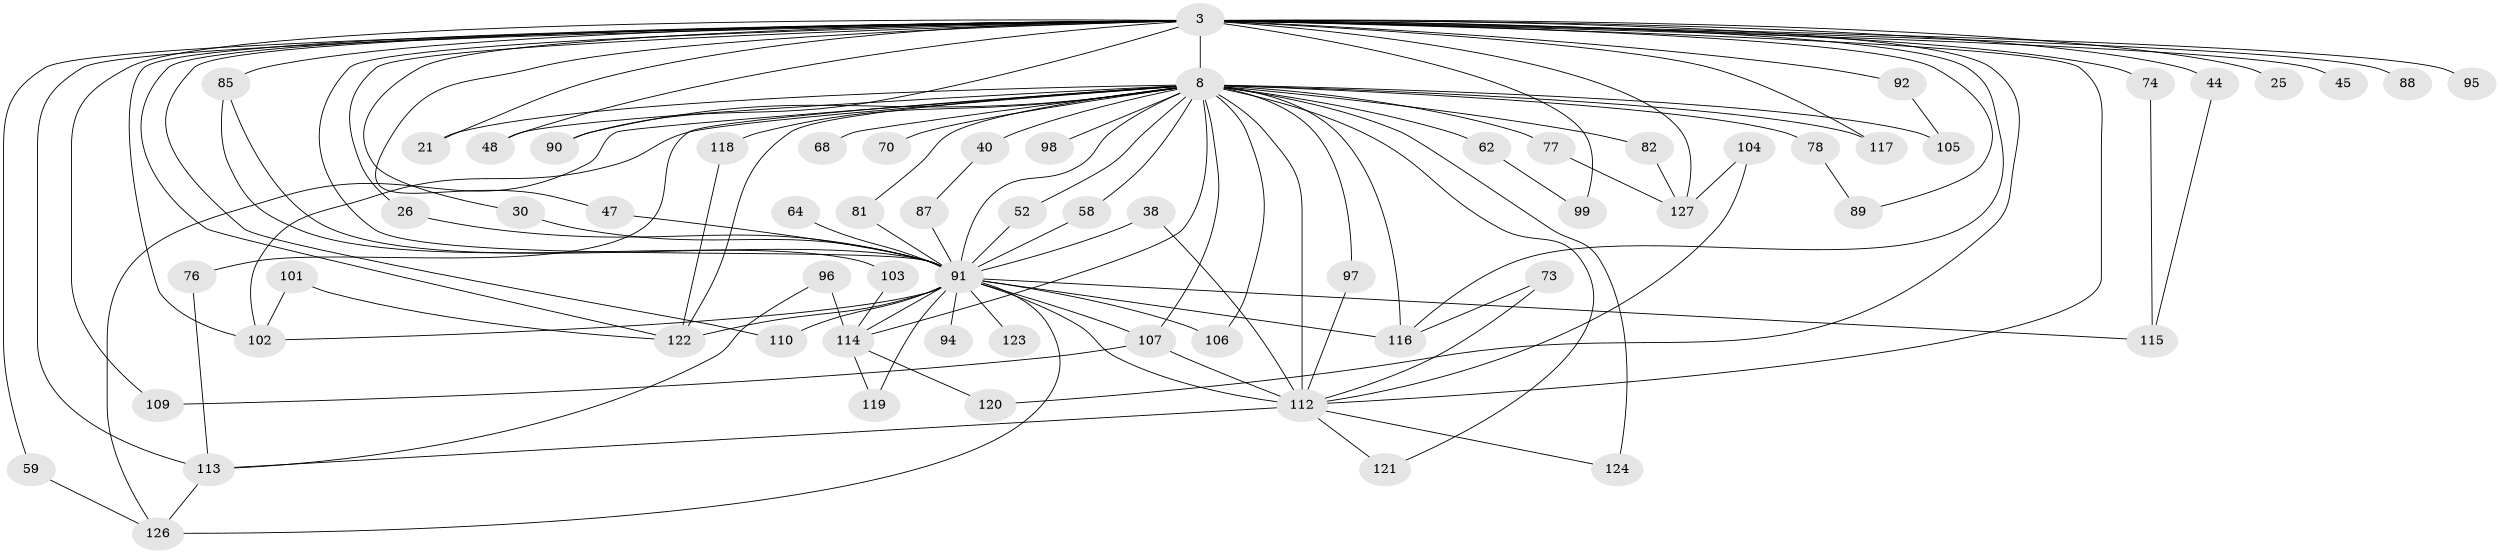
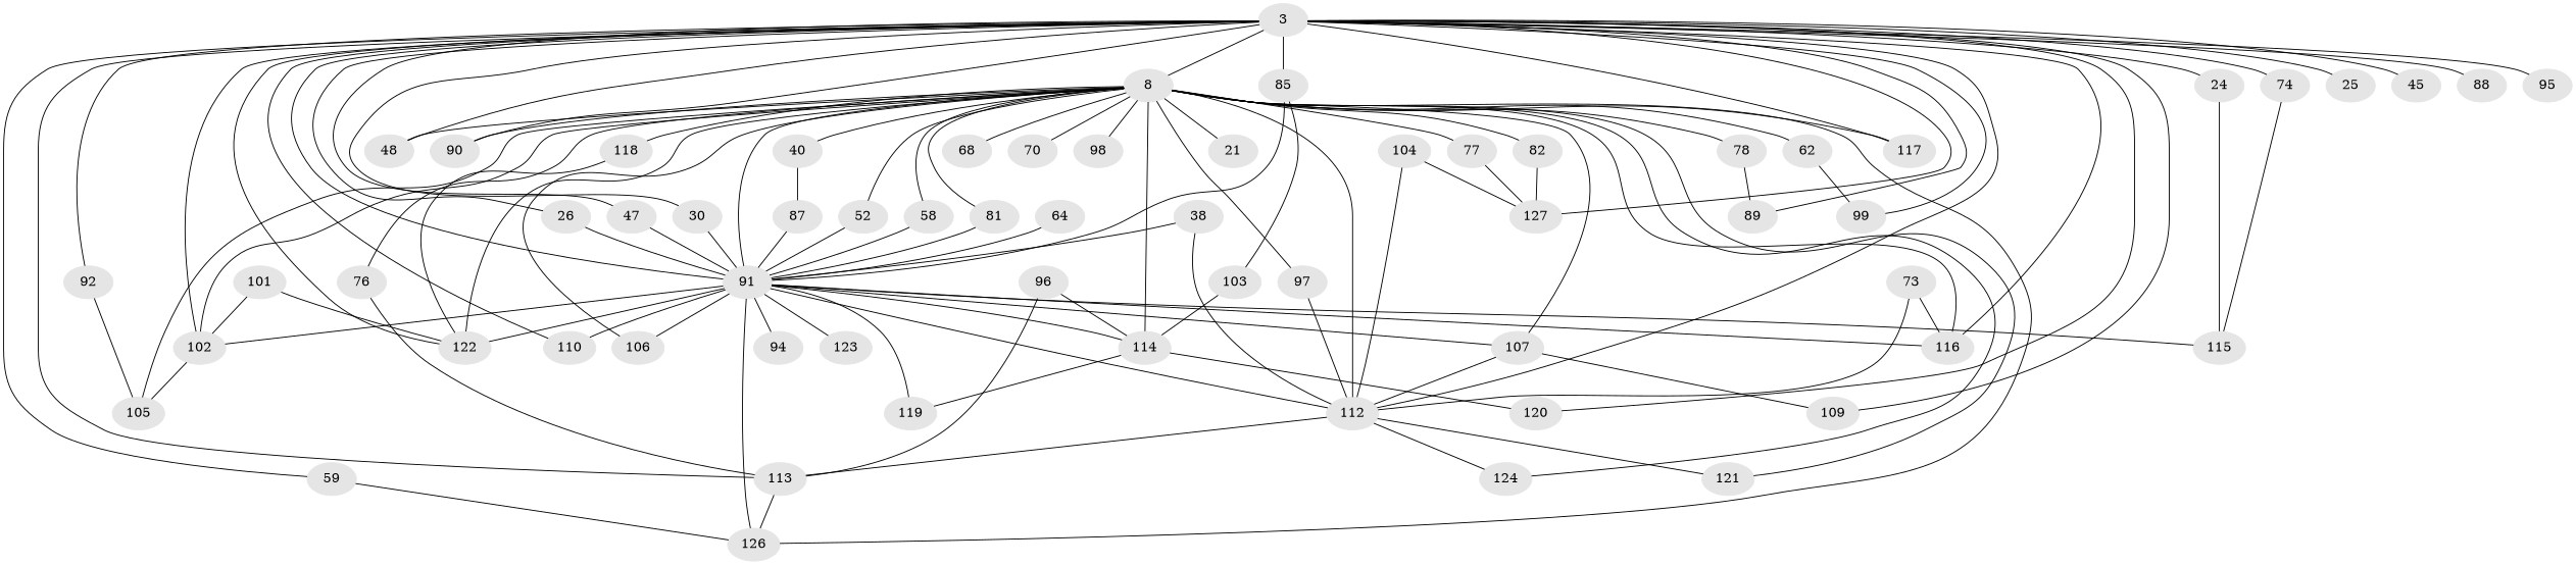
  graph {
    node [color=gray90 style=filled]
    3 [super="+2+1"]
    8 [super="+5+4"]
    21
    25
    26
    30
    n7 [label=47]
-   44
+   44 [label=24]
    45
    48
    59
    74 [super="+17"]
    85 [super="+53"]
    88
    89
    90
    91 [super="+67+9"]
    92
    95
    99
    102 [super="+66+79+69+49"]
    109
    110 [super="+36"]
    112 [super="+50+34"]
    113 [super="+51+39"]
    116 [super="+42+80+35"]
    117
    120 [super="+93"]
    122 [super="+11+111"]
    127 [super="+60+38"]
    40
    52
    58
    62
    68 [super="+28"]
    70
    76
    77
    78 [super="+55"]
    81
    82
    97
    98
    105 [super="+24"]
    106 [super="+56"]
    107 [super="+46+61"]
    114 [super="+32+31+86+43+71"]
    118 [super="+65+27"]
    121
    124
    126 [super="+108+37+72+125"]
    115 [super="+57"]
    103
    94
    119 [super="+83"]
    123 [super="+14"]
    87
    n58 [label=38]
    64
    73
    96
    101
    104
    3 -- 8 [weight=9]
-   3 -- 21
    3 -- 25 [weight=2]
    3 -- 26
    3 -- 30
    3 -- n7
    3 -- 44 [weight=2]
    3 -- 45 [weight=2]
    3 -- 48
    3 -- 59
    3 -- 74 [weight=3]
    3 -- 85 [weight=2]
    3 -- 88
    3 -- 89
    3 -- 90
    3 -- 91 [weight=7]
    3 -- 92
    3 -- 95 [weight=2]
    3 -- 99
    3 -- 102 [weight=4]
    3 -- 109
    3 -- 110
    3 -- 112 [weight=8]
    3 -- 113 [weight=2]
    3 -- 116 [weight=2]
    3 -- 117
    3 -- 120
    3 -- 122 [weight=2]
    3 -- 127 [weight=4]
    8 -- 21
    8 -- 48
    8 -- 90
    8 -- 91 [weight=7]
    8 -- 102 [weight=2]
    8 -- 112 [weight=7]
    8 -- 116 [weight=2]
    8 -- 117
    8 -- 122 [weight=2]
    8 -- 40 [weight=2]
    8 -- 52
    8 -- 58
    8 -- 62 [weight=2]
    8 -- 68 [weight=2]
    8 -- 70 [weight=2]
    8 -- 76
    8 -- 77
    8 -- 78 [weight=3]
    8 -- 81
    8 -- 82
    8 -- 97
    8 -- 98
    8 -- 105 [weight=5]
    8 -- 106 [weight=2]
    8 -- 107 [weight=2]
    8 -- 114 [weight=5]
    8 -- 118 [weight=3]
    8 -- 121
    8 -- 124
    8 -- 126 [weight=3]
    26 -- 91
    30 -- 91
    n7 -- 91
    44 -- 115
    59 -- 126
    74 -- 115
    85 -- 91
    85 -- 103
    91 -- 102 [weight=3]
    91 -- 110 [weight=2]
    91 -- 112 [weight=4]
    91 -- 116 [weight=2]
    91 -- 122 [weight=2]
    91 -- 106
    91 -- 107 [weight=2]
    91 -- 114 [weight=2]
    91 -- 126 [weight=3]
    91 -- 115
    91 -- 94 [weight=2]
    91 -- 119
    91 -- 123 [weight=3]
    92 -- 105
+   102 -- 105 [weight=2]
    112 -- 113 [weight=2]
    112 -- 121
    112 -- 124
    113 -- 126
    40 -- 87
    52 -- 91
    58 -- 91
    62 -- 99
    76 -- 113
    77 -- 127
    78 -- 89
    81 -- 91
    82 -- 127
    97 -- 112
    107 -- 109
    107 -- 112
    114 -- 120
    114 -- 119
    118 -- 122
    103 -- 114
    87 -- 91
    n58 -- 91
    n58 -- 112
    64 -- 91 [weight=2]
    73 -- 112
    73 -- 116
    96 -- 113
    96 -- 114
    101 -- 102
    101 -- 122
    104 -- 112
    104 -- 127
  }
